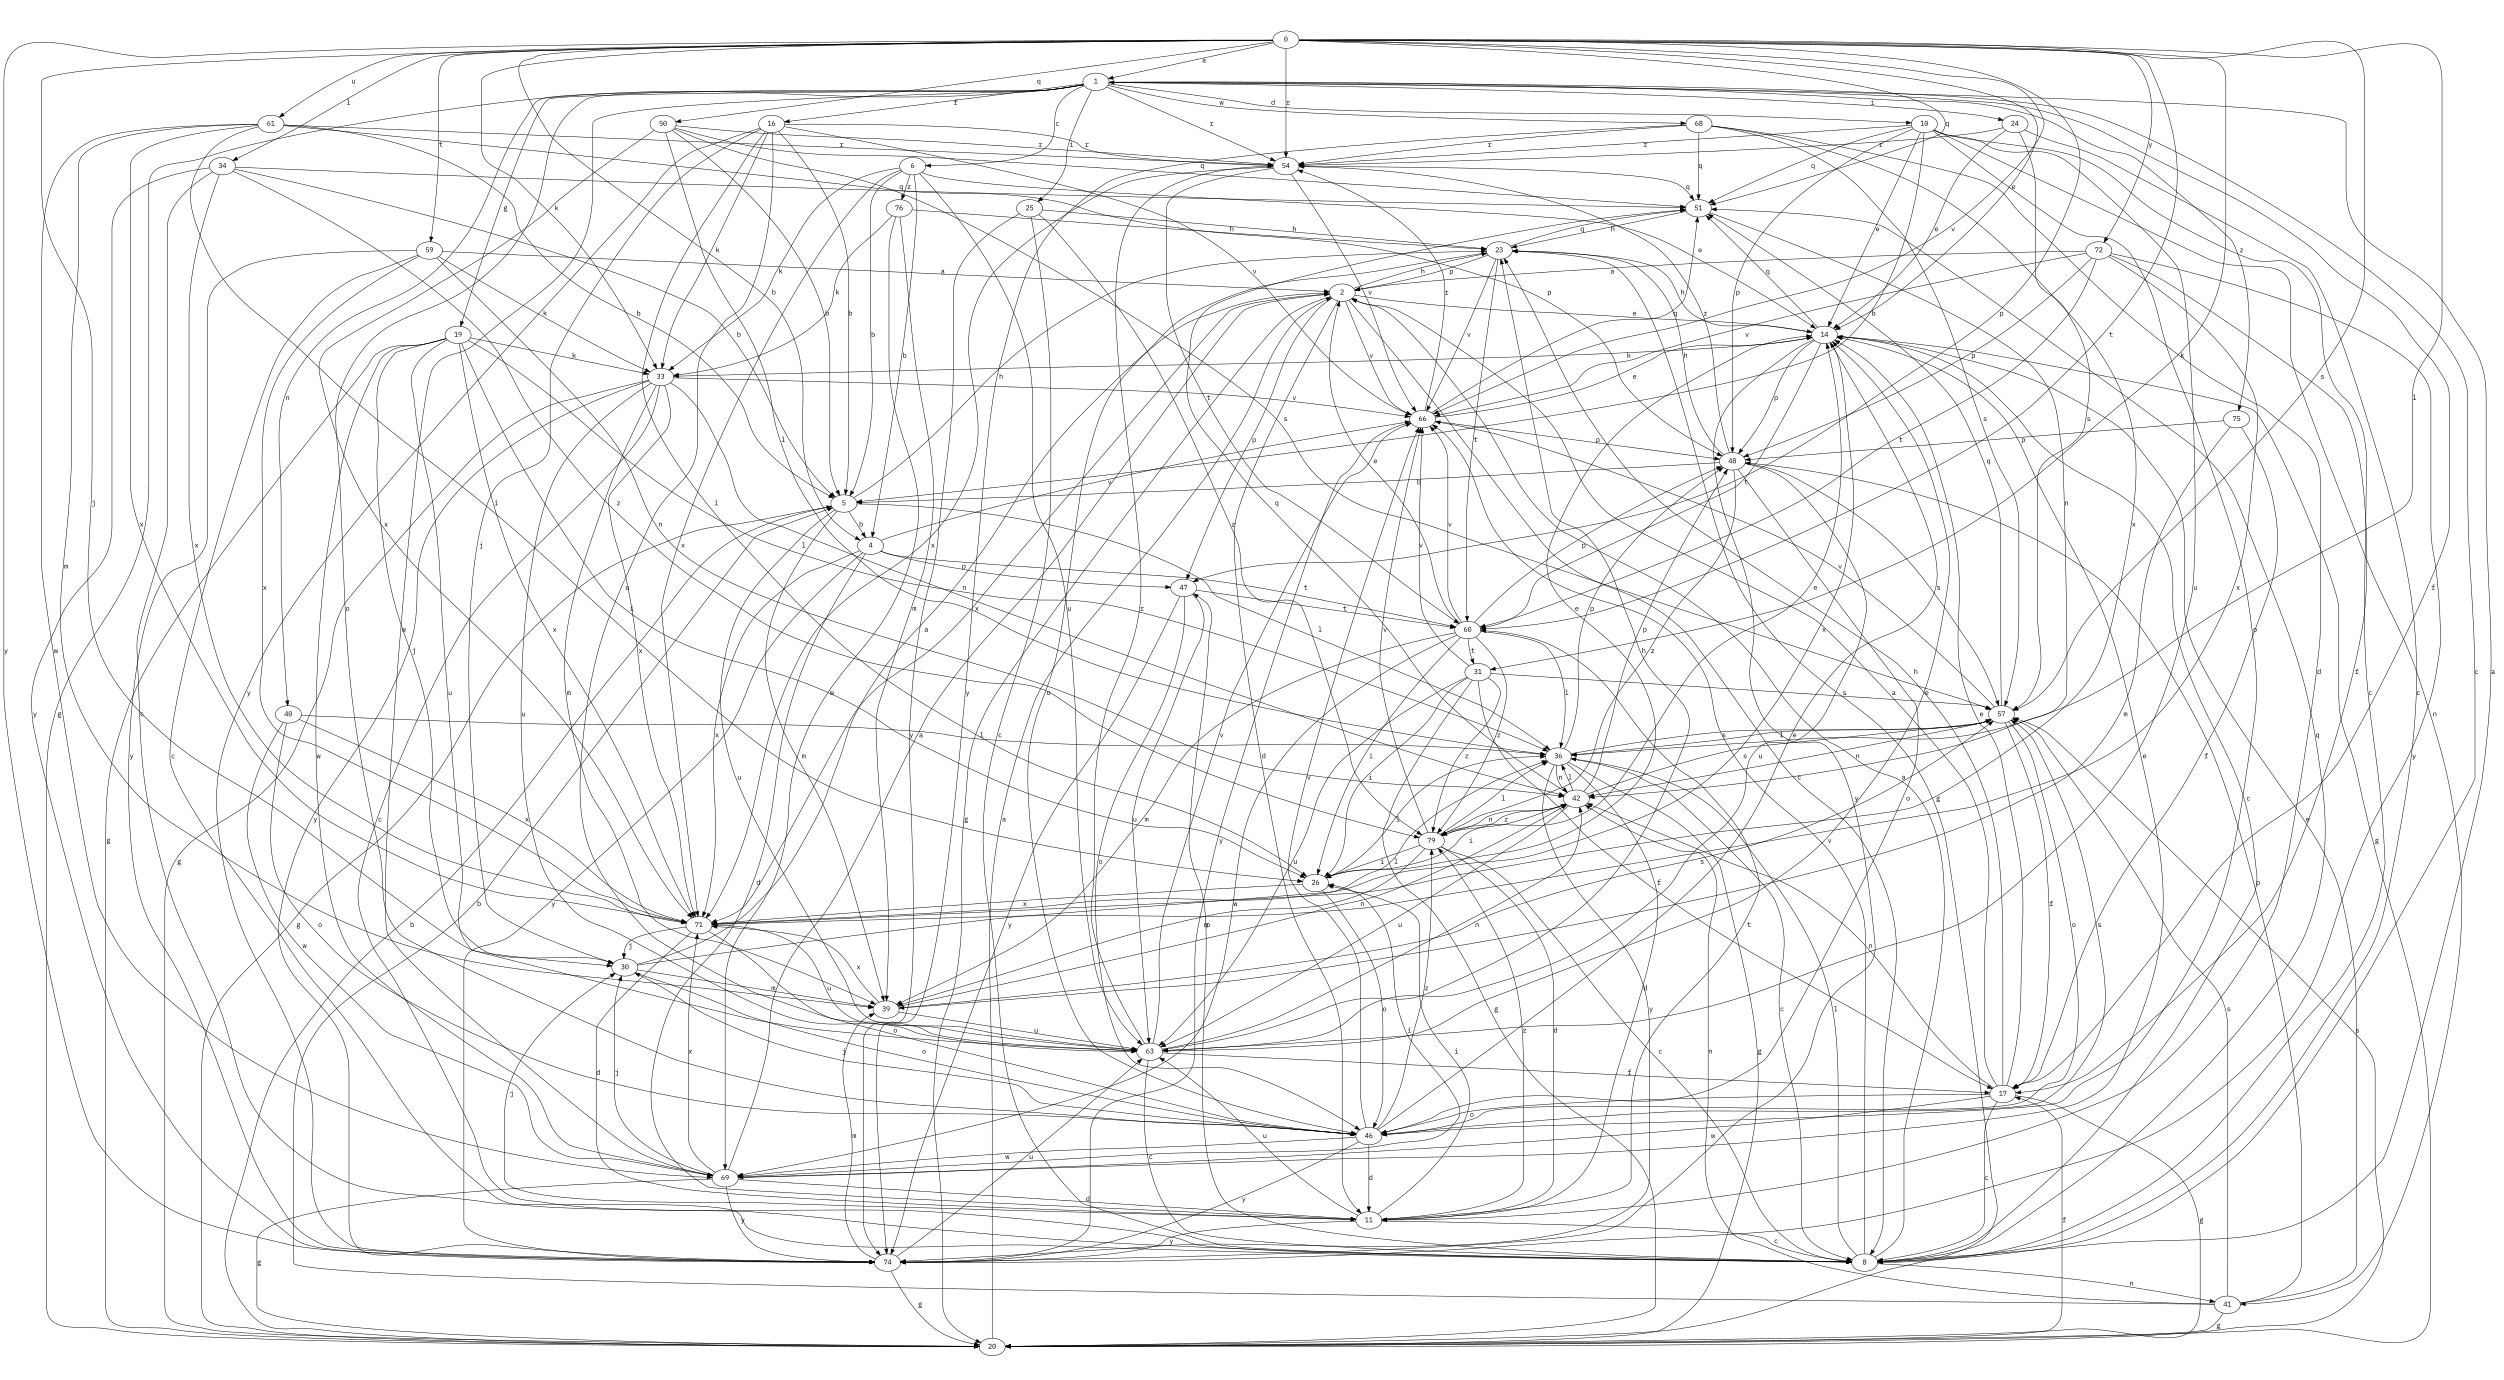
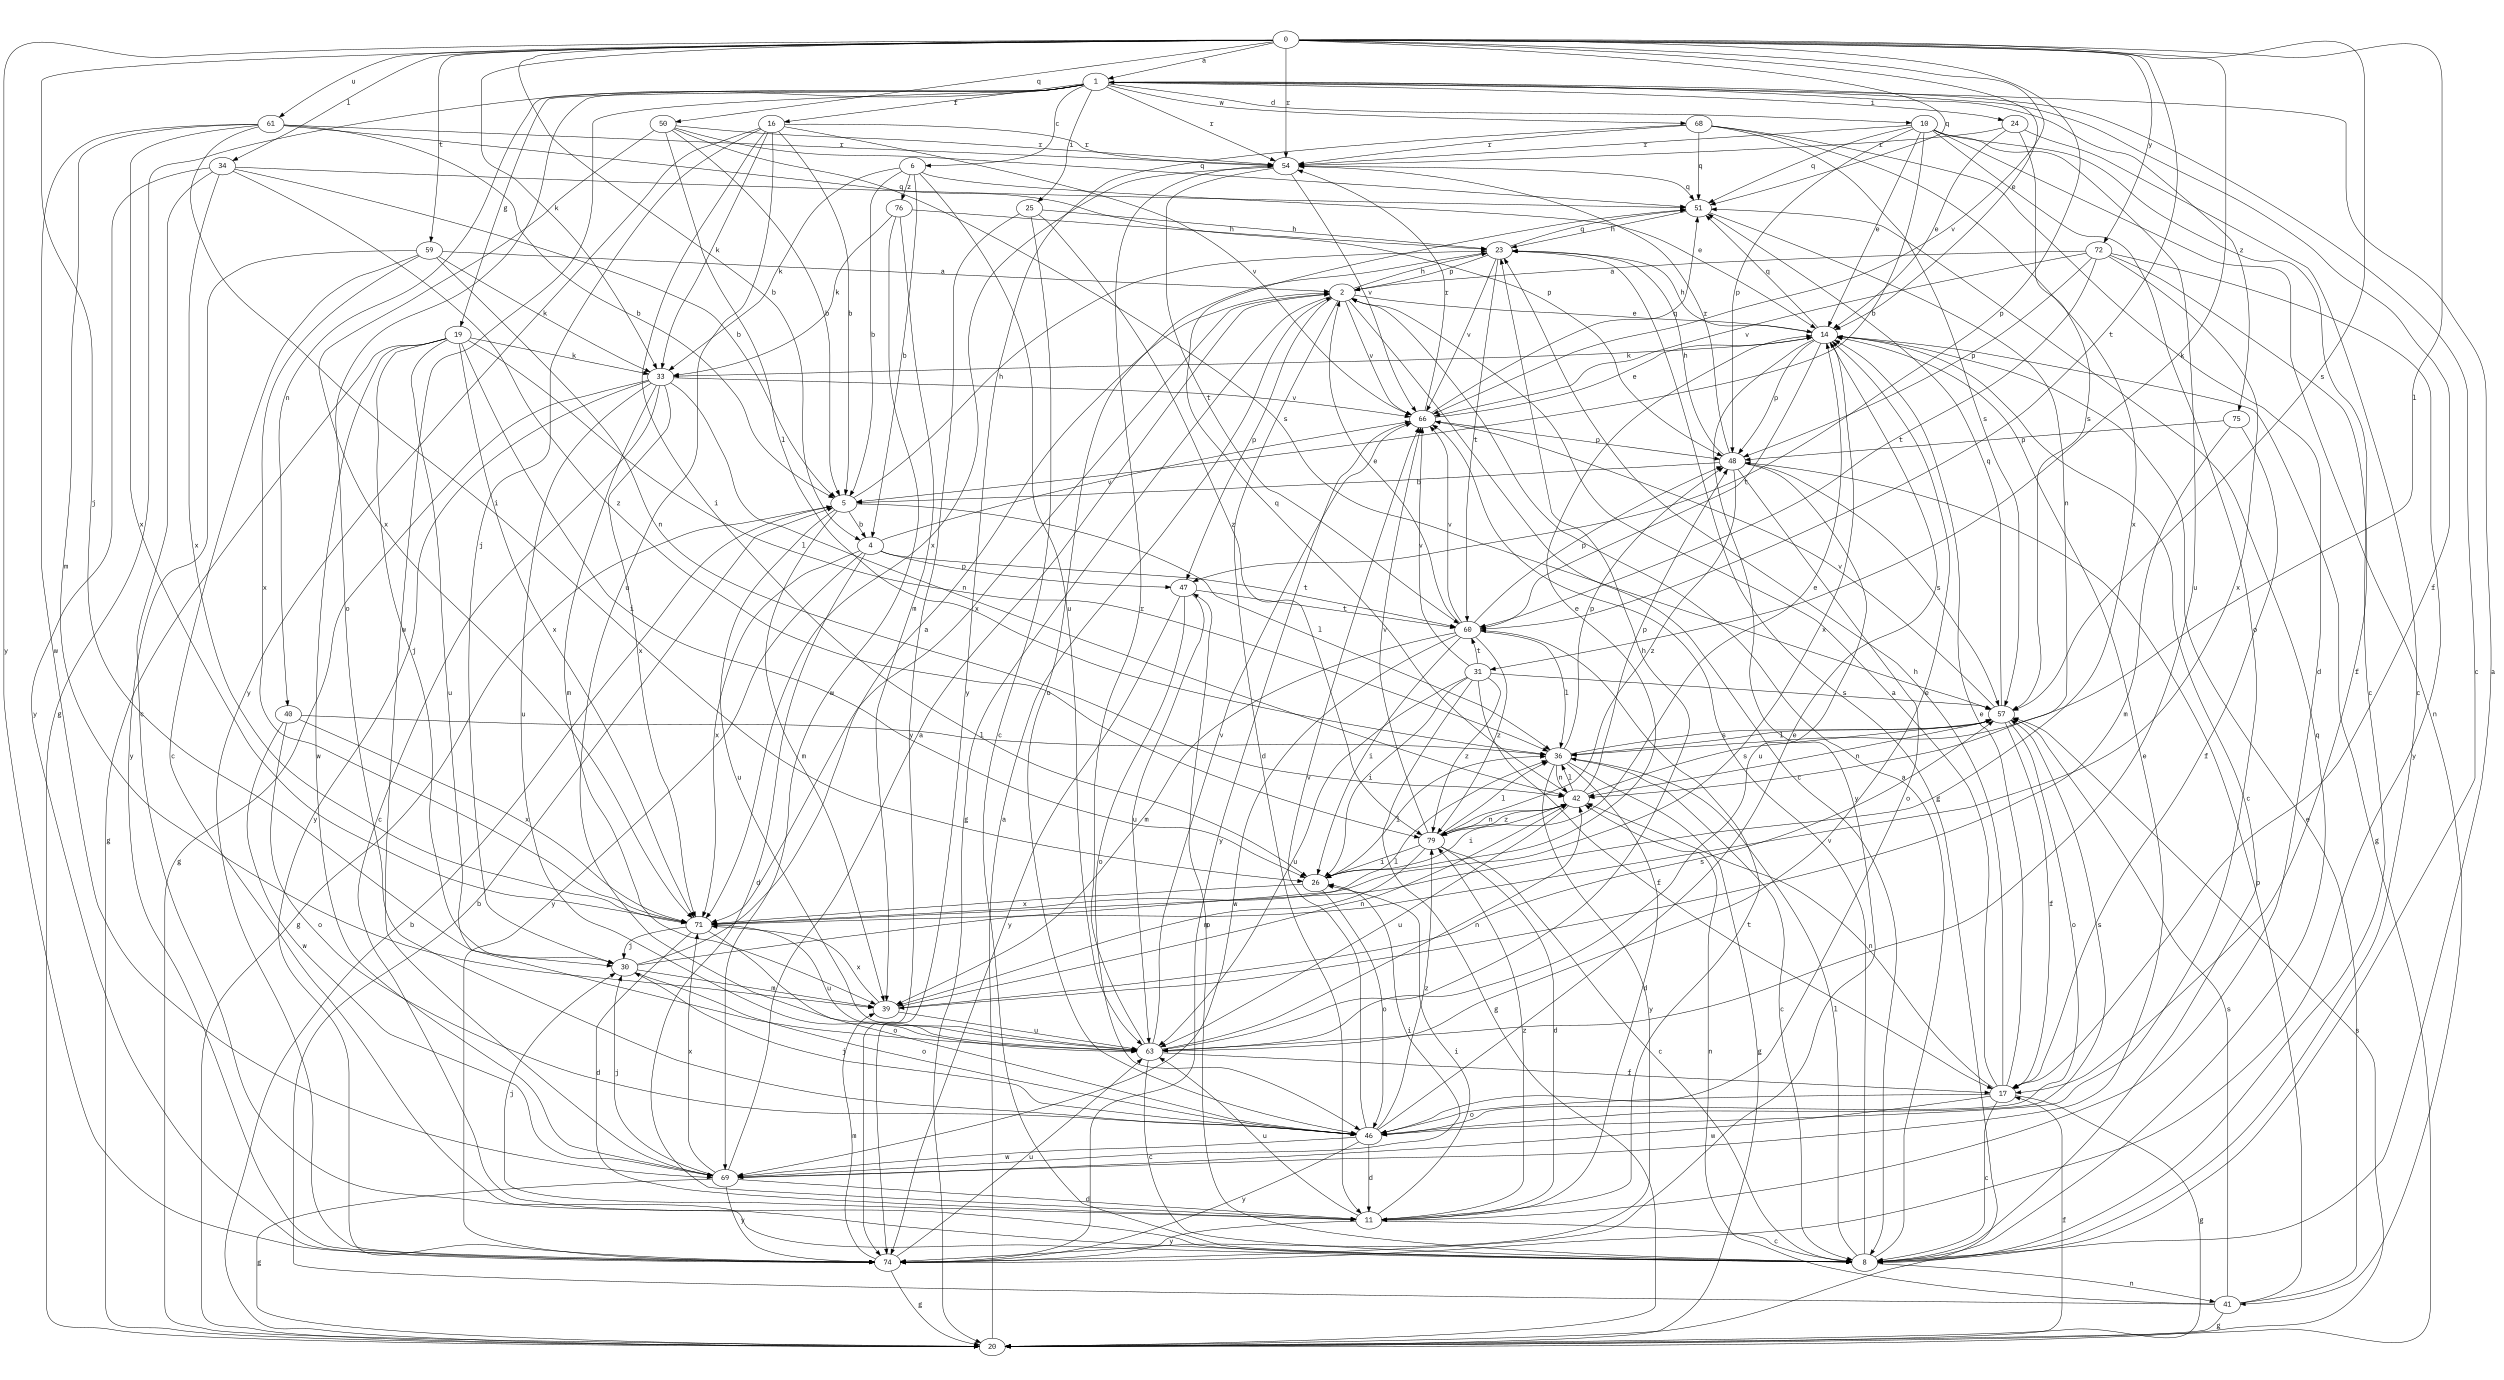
  strict digraph {
    fontname="IBM Plex Mono"
    node [fontname="IBM Plex Mono"]
    edge [fontname="IBM Plex Mono"]
    0
    1
    4
    14
    30
    31
    33
    34
    36
    47
    50
    51
    54
    57
    59
    60
    61
    66
    72
    74
    6
    8
    10
    16
    17
    19
    20
    24
    25
    40
    46
    68
    69
    75
    11
    71
    23
    48
    2
    39
    63
    26
    79
    42
    5
    76
    41
    0 -> 1 [label=a]
    0 -> 4 [label=b]
    0 -> 14 [label=e]
    0 -> 30 [label=j]
    0 -> 31 [label=k]
    0 -> 33 [label=k]
    0 -> 34 [label=l]
    0 -> 36 [label=l]
    0 -> 47 [label=p]
    0 -> 50 [label=q]
    0 -> 51 [label=q]
    0 -> 54 [label=r]
    0 -> 57 [label=s]
    0 -> 59 [label=t]
    0 -> 60 [label=t]
    0 -> 61 [label=u]
    0 -> 66 [label=v]
    0 -> 72 [label=y]
    0 -> 74 [label=y]
    1 -> 54 [label=r]
    1 -> 6 [label=c]
    1 -> 8 [label=c]
    1 -> 10 [label=d]
    1 -> 16 [label=f]
    1 -> 17 [label=f]
    1 -> 19 [label=g]
    1 -> 20 [label=g]
    1 -> 24 [label=i]
    1 -> 25 [label=i]
    1 -> 40 [label=n]
    1 -> 46 [label=o]
    1 -> 68 [label=w]
    1 -> 69 [label=w]
    1 -> 75 [label=z]
    4 -> 47 [label=p]
    4 -> 60 [label=t]
    4 -> 66 [label=v]
    4 -> 74 [label=y]
    4 -> 11 [label=d]
    4 -> 71 [label=x]
    14 -> 33 [label=k]
    14 -> 51 [label=q]
    14 -> 60 [label=t]
    14 -> 74 [label=y]
    14 -> 8 [label=c]
    14 -> 20 [label=g]
    14 -> 71 [label=x]
    14 -> 23 [label=h]
    14 -> 48 [label=p]
    30 -> 36 [label=l]
    30 -> 46 [label=o]
    30 -> 2 [label=a]
    30 -> 39 [label=m]
    31 -> 57 [label=s]
-   60 -> 31 [label=t]
+   31 -> 60 [label=t]
    31 -> 66 [label=v]
    31 -> 17 [label=f]
    31 -> 20 [label=g]
    31 -> 63 [label=u]
    31 -> 26 [label=i]
    31 -> 79 [label=z]
    33 -> 66 [label=v]
    33 -> 74 [label=y]
    33 -> 8 [label=c]
    33 -> 20 [label=g]
    33 -> 71 [label=x]
    33 -> 39 [label=m]
    33 -> 63 [label=u]
    33 -> 42 [label=n]
    34 -> 51 [label=q]
    34 -> 74 [label=y]
    34 -> 8 [label=c]
    34 -> 71 [label=x]
    34 -> 79 [label=z]
    34 -> 5 [label=b]
    36 -> 57 [label=s]
    36 -> 74 [label=y]
    36 -> 8 [label=c]
    36 -> 20 [label=g]
    36 -> 11 [label=d]
    36 -> 48 [label=p]
    36 -> 42 [label=n]
    47 -> 60 [label=t]
    47 -> 74 [label=y]
    47 -> 46 [label=o]
    47 -> 63 [label=u]
    50 -> 36 [label=l]
    50 -> 51 [label=q]
    50 -> 54 [label=r]
    50 -> 57 [label=s]
    50 -> 71 [label=x]
    50 -> 5 [label=b]
    51 -> 23 [label=h]
    51 -> 42 [label=n]
    54 -> 51 [label=q]
    54 -> 60 [label=t]
    54 -> 66 [label=v]
    54 -> 71 [label=x]
    57 -> 36 [label=l]
    57 -> 51 [label=q]
    57 -> 66 [label=v]
    57 -> 17 [label=f]
    57 -> 46 [label=o]
    57 -> 42 [label=n]
    59 -> 33 [label=k]
    59 -> 74 [label=y]
    59 -> 8 [label=c]
    59 -> 71 [label=x]
    59 -> 2 [label=a]
    59 -> 42 [label=n]
    60 -> 36 [label=l]
    60 -> 66 [label=v]
    60 -> 69 [label=w]
    60 -> 48 [label=p]
    60 -> 2 [label=e]
    60 -> 39 [label=m]
    60 -> 26 [label=i]
    60 -> 79 [label=z]
    61 -> 54 [label=r]
    61 -> 69 [label=w]
    61 -> 71 [label=x]
    61 -> 48 [label=p]
    61 -> 39 [label=m]
    61 -> 26 [label=i]
    61 -> 5 [label=b]
    66 -> 14 [label=e]
    66 -> 51 [label=q]
    66 -> 54 [label=r]
    66 -> 74 [label=y]
    66 -> 48 [label=p]
    72 -> 60 [label=t]
    72 -> 66 [label=v]
    72 -> 74 [label=y]
    72 -> 17 [label=f]
    72 -> 71 [label=x]
    72 -> 48 [label=p]
    72 -> 2 [label=a]
    74 -> 20 [label=g]
    74 -> 39 [label=m]
    74 -> 63 [label=u]
    6 -> 4 [label=b]
    6 -> 14 [label=e]
    6 -> 33 [label=k]
-   6 -> 71 [label=x]
    6 -> 63 [label=u]
    6 -> 5 [label=b]
    6 -> 76 [label=z]
    8 -> 1 [label=a]
    8 -> 36 [label=l]
    8 -> 47 [label=p]
    8 -> 51 [label=q]
    8 -> 66 [label=v]
    8 -> 2 [label=a]
    8 -> 41 [label=n]
    10 -> 14 [label=e]
    10 -> 51 [label=q]
    10 -> 54 [label=r]
    10 -> 8 [label=c]
    10 -> 46 [label=o]
    10 -> 48 [label=p]
    10 -> 63 [label=u]
    10 -> 5 [label=b]
    10 -> 41 [label=n]
    16 -> 30 [label=j]
    16 -> 33 [label=k]
    16 -> 54 [label=r]
    16 -> 66 [label=v]
    16 -> 74 [label=y]
    16 -> 63 [label=u]
    16 -> 26 [label=i]
    16 -> 5 [label=b]
    17 -> 14 [label=e]
    17 -> 8 [label=c]
    17 -> 20 [label=g]
    17 -> 46 [label=o]
    17 -> 69 [label=w]
    17 -> 23 [label=h]
    17 -> 2 [label=a]
    17 -> 42 [label=n]
    19 -> 30 [label=j]
    19 -> 33 [label=k]
    19 -> 36 [label=l]
    19 -> 20 [label=g]
    19 -> 69 [label=w]
    19 -> 71 [label=x]
    19 -> 63 [label=u]
    19 -> 26 [label=i]
    20 -> 57 [label=s]
    20 -> 17 [label=f]
    20 -> 2 [label=a]
    20 -> 5 [label=b]
    24 -> 14 [label=e]
    24 -> 54 [label=r]
    24 -> 57 [label=s]
    24 -> 8 [label=c]
    25 -> 74 [label=y]
    25 -> 8 [label=c]
    25 -> 23 [label=h]
    25 -> 79 [label=z]
    40 -> 36 [label=l]
    40 -> 46 [label=o]
    40 -> 69 [label=w]
    40 -> 71 [label=x]
    46 -> 14 [label=e]
    46 -> 30 [label=j]
    46 -> 57 [label=s]
    46 -> 66 [label=v]
    46 -> 74 [label=y]
    46 -> 69 [label=w]
    46 -> 11 [label=d]
    46 -> 79 [label=z]
    68 -> 51 [label=q]
    68 -> 54 [label=r]
    68 -> 57 [label=s]
    68 -> 74 [label=y]
    68 -> 11 [label=d]
    68 -> 71 [label=x]
    69 -> 14 [label=e]
    69 -> 30 [label=j]
    69 -> 74 [label=y]
    69 -> 20 [label=g]
    69 -> 11 [label=d]
    69 -> 71 [label=x]
    69 -> 2 [label=a]
    69 -> 26 [label=i]
    75 -> 17 [label=f]
    75 -> 48 [label=p]
    75 -> 39 [label=m]
    11 -> 30 [label=j]
    11 -> 60 [label=t]
    11 -> 74 [label=y]
    11 -> 8 [label=c]
    11 -> 63 [label=u]
    11 -> 26 [label=i]
    11 -> 79 [label=z]
    71 -> 30 [label=j]
    71 -> 46 [label=o]
    71 -> 11 [label=d]
    71 -> 63 [label=u]
    23 -> 51 [label=q]
    23 -> 60 [label=t]
    23 -> 66 [label=v]
    23 -> 20 [label=g]
    23 -> 46 [label=o]
    23 -> 2 [label=p]
    48 -> 54 [label=r]
    48 -> 57 [label=s]
    48 -> 46 [label=o]
    48 -> 23 [label=h]
    48 -> 63 [label=u]
    48 -> 79 [label=z]
    48 -> 5 [label=b]
    2 -> 14 [label=e]
    2 -> 47 [label=p]
    2 -> 66 [label=v]
    2 -> 8 [label=c]
    2 -> 20 [label=g]
    2 -> 11 [label=d]
    2 -> 71 [label=x]
    2 -> 23 [label=h]
    39 -> 57 [label=s]
    39 -> 71 [label=x]
    39 -> 63 [label=u]
    39 -> 42 [label=n]
    63 -> 14 [label=e]
    63 -> 54 [label=r]
    63 -> 66 [label=v]
    63 -> 8 [label=c]
    63 -> 17 [label=f]
    63 -> 23 [label=h]
    63 -> 42 [label=n]
    26 -> 14 [label=e]
    26 -> 36 [label=l]
    26 -> 46 [label=o]
    26 -> 71 [label=x]
    79 -> 14 [label=e]
    79 -> 36 [label=l]
    79 -> 66 [label=v]
    79 -> 8 [label=c]
    79 -> 11 [label=d]
    79 -> 39 [label=m]
    79 -> 26 [label=i]
    79 -> 42 [label=n]
    42 -> 36 [label=l]
    42 -> 51 [label=q]
    42 -> 57 [label=s]
    42 -> 48 [label=p]
    42 -> 63 [label=u]
    42 -> 26 [label=i]
    42 -> 79 [label=z]
    5 -> 4 [label=b]
    5 -> 36 [label=l]
    5 -> 20 [label=g]
    5 -> 23 [label=h]
    5 -> 39 [label=m]
    5 -> 63 [label=u]
    76 -> 33 [label=k]
    76 -> 69 [label=w]
    76 -> 23 [label=h]
    76 -> 39 [label=m]
    41 -> 14 [label=e]
    41 -> 57 [label=s]
    41 -> 20 [label=g]
    41 -> 48 [label=p]
    41 -> 42 [label=n]
    41 -> 5 [label=b]
  }
